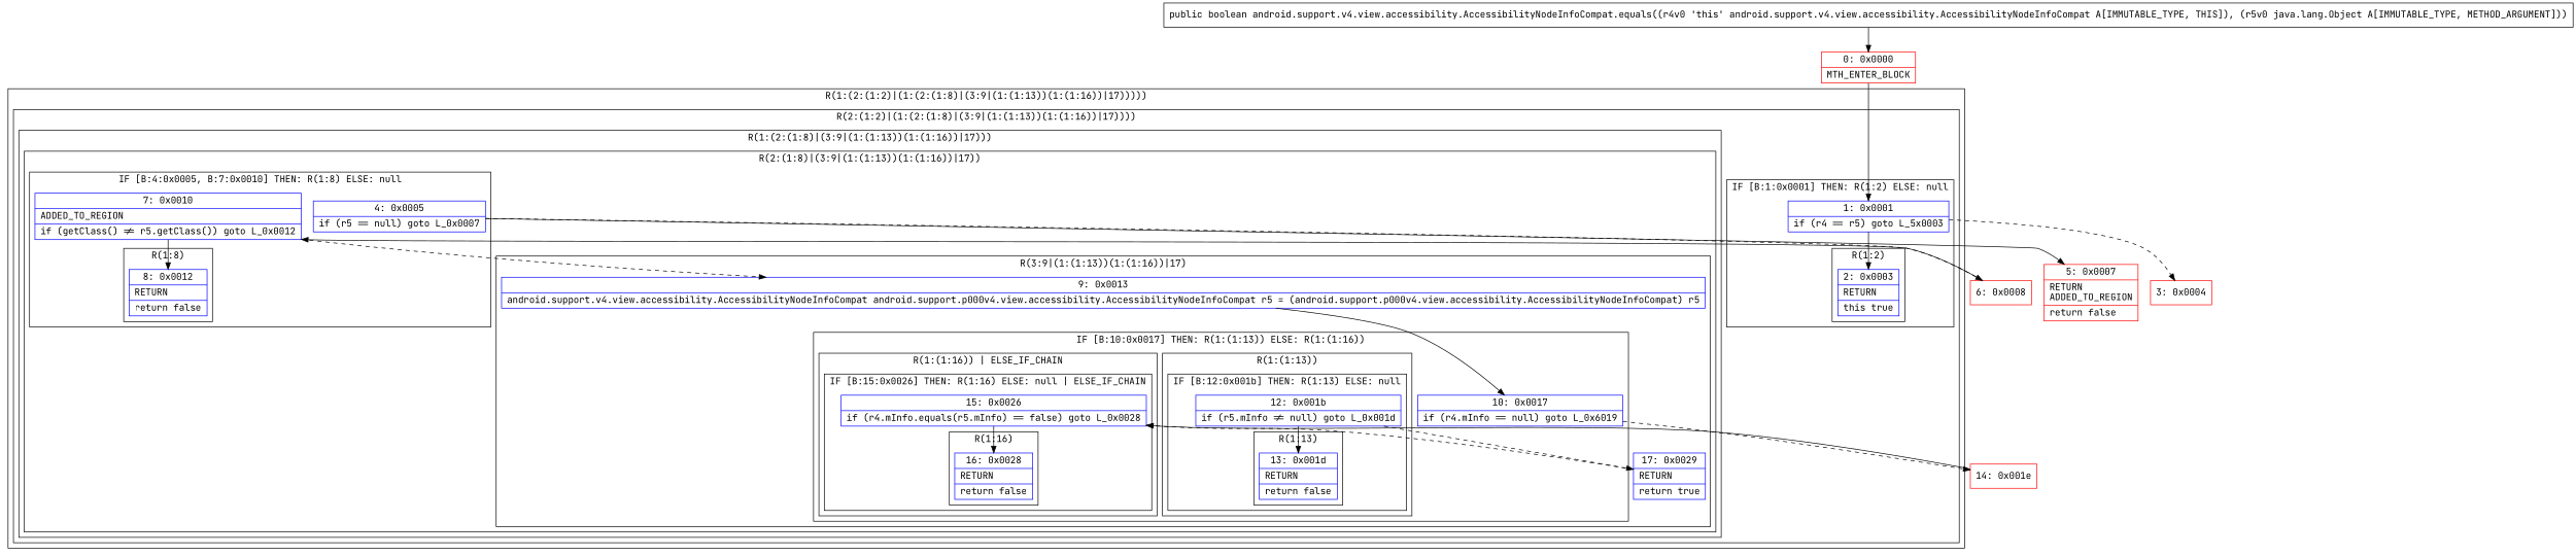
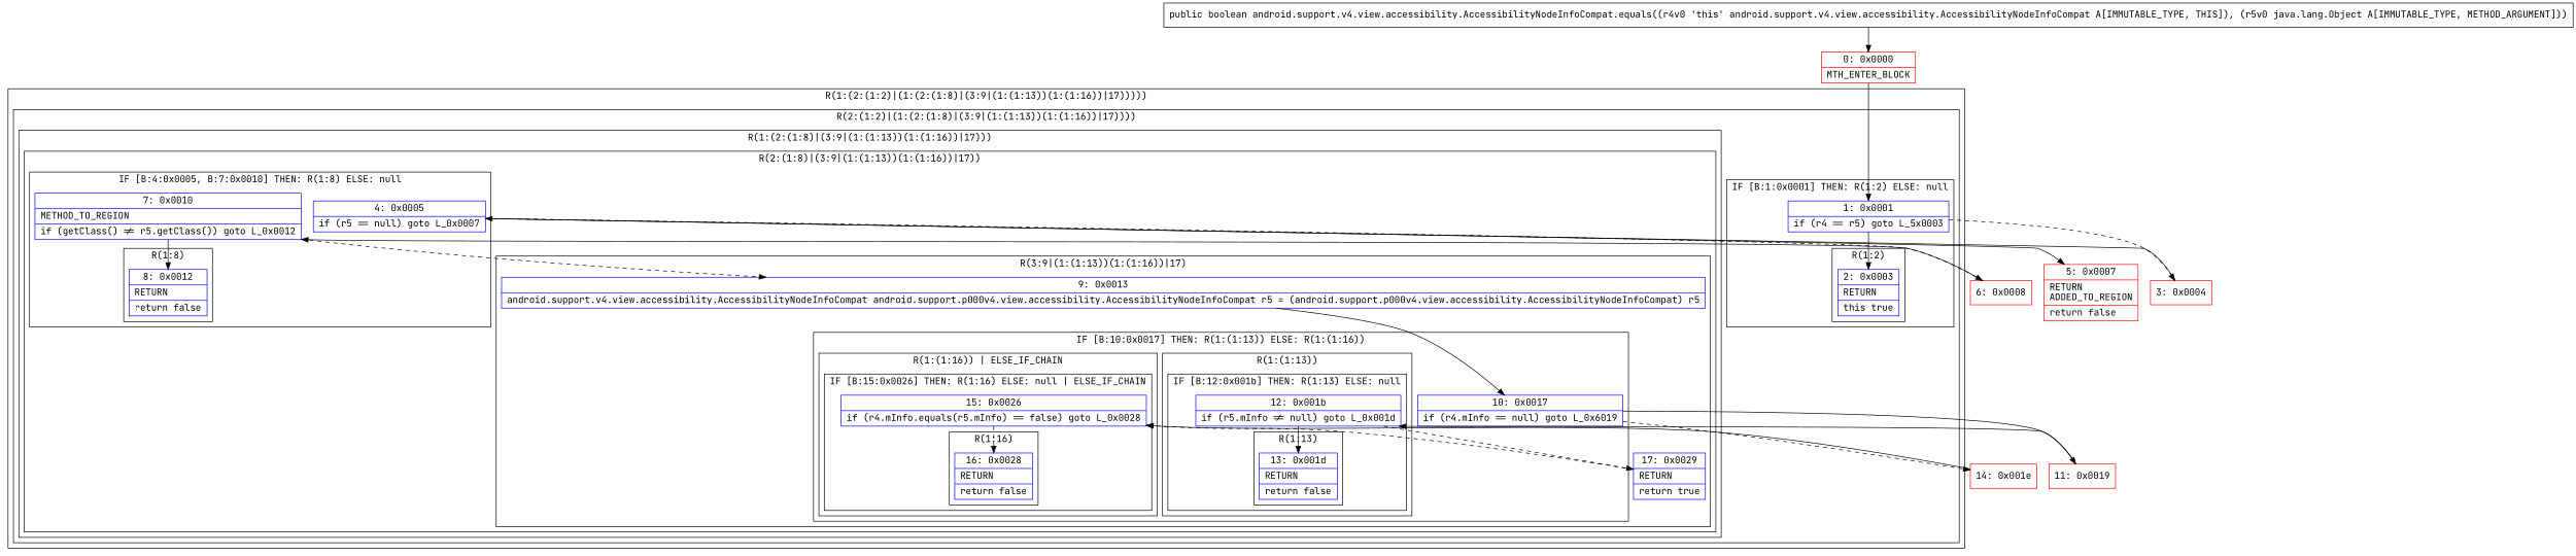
  digraph {
    fontname="JetBrains Mono"
    node [color=blue fontname="JetBrains Mono" shape=record]
    edge [fontname="JetBrains Mono"]
    n1 [label="{2\:\ 0x0003|RETURN\l|this true\l}"]
    n2 [label="{1\:\ 0x0001|if (r4 == r5) goto L_5x0003\l}"]
    n3 [label="{8\:\ 0x0012|RETURN\l|return false\l}"]
    n4 [label="{4\:\ 0x0005|if (r5 == null) goto L_0x0007\l}"]
-   n5 [label="{7\:\ 0x0010|ADDED_TO_REGION\l|if (getClass() != r5.getClass()) goto L_0x0012\l}"]
+   n5 [label="{7\:\ 0x0010|METHOD_TO_REGION\l|if (getClass() != r5.getClass()) goto L_0x0012\l}"]
    n6 [label="{13\:\ 0x001d|RETURN\l|return false\l}"]
    n7 [label="{12\:\ 0x001b|if (r5.mInfo != null) goto L_0x001d\l}"]
    n8 [label="{16\:\ 0x0028|RETURN\l|return false\l}"]
    n9 [label="{15\:\ 0x0026|if (r4.mInfo.equals(r5.mInfo) == false) goto L_0x0028\l}"]
    n10 [label="{10\:\ 0x0017|if (r4.mInfo == null) goto L_0x6019\l}"]
    n11 [label="{9\:\ 0x0013|android.support.v4.view.accessibility.AccessibilityNodeInfoCompat android.support.p000v4.view.accessibility.AccessibilityNodeInfoCompat r5 = (android.support.p000v4.view.accessibility.AccessibilityNodeInfoCompat) r5\l}"]
    n12 [label="{17\:\ 0x0029|RETURN\l|return true\l}"]
    n13 [color=red label="{3\:\ 0x0004}"]
    n14 [color=red label="{5\:\ 0x0007|RETURN\lADDED_TO_REGION\l|return false\l}"]
    n15 [color=red label="{6\:\ 0x0008}"]
+   n16 [color=red label="{11\:\ 0x0019}"]
    n17 [color=red label="{14\:\ 0x001e}"]
    n18 [color=red label="{0\:\ 0x0000|MTH_ENTER_BLOCK\l}"]
    n19 [label="{public boolean android.support.v4.view.accessibility.AccessibilityNodeInfoCompat.equals((r4v0 'this' android.support.v4.view.accessibility.AccessibilityNodeInfoCompat A[IMMUTABLE_TYPE, THIS]), (r5v0 java.lang.Object A[IMMUTABLE_TYPE, METHOD_ARGUMENT])) }" color=""]
    subgraph cluster_1 {
      label="R(1:(2:(1:2)|(1:(2:(1:8)|(3:9|(1:(1:13))(1:(1:16))|17)))))"
      subgraph cluster_2 {
        label="R(2:(1:2)|(1:(2:(1:8)|(3:9|(1:(1:13))(1:(1:16))|17))))"
        subgraph cluster_3 {
          label="IF [B:1:0x0001] THEN: R(1:2) ELSE: null"
          n2
          subgraph cluster_4 {
            label="R(1:2)"
            n1
          }
        }
        subgraph cluster_5 {
          label="R(1:(2:(1:8)|(3:9|(1:(1:13))(1:(1:16))|17)))"
          subgraph cluster_6 {
            label="R(2:(1:8)|(3:9|(1:(1:13))(1:(1:16))|17))"
            subgraph cluster_7 {
              label="IF [B:4:0x0005, B:7:0x0010] THEN: R(1:8) ELSE: null"
              n4
              n5
              subgraph cluster_8 {
                label="R(1:8)"
                n3
              }
            }
            subgraph cluster_9 {
              label="R(3:9|(1:(1:13))(1:(1:16))|17)"
              n11
              n12
              subgraph cluster_10 {
                label="IF [B:10:0x0017] THEN: R(1:(1:13)) ELSE: R(1:(1:16))"
                n10
                subgraph cluster_11 {
                  label="R(1:(1:13))"
                  subgraph cluster_12 {
                    label="IF [B:12:0x001b] THEN: R(1:13) ELSE: null"
                    n7
                    subgraph cluster_13 {
                      label="R(1:13)"
                      n6
                    }
                  }
                }
                subgraph cluster_14 {
                  label="R(1:(1:16)) | ELSE_IF_CHAIN\l"
                  subgraph cluster_15 {
                    label="IF [B:15:0x0026] THEN: R(1:16) ELSE: null | ELSE_IF_CHAIN\l"
                    n9
                    subgraph cluster_16 {
                      label="R(1:16)"
                      n8
                    }
                  }
                }
              }
            }
          }
        }
      }
    }
    n2 -> n1
    n2 -> n13 [style=dashed]
    n4 -> n14
    n4 -> n15 [style=dashed]
    n5 -> n3
    n5 -> n11 [style=dashed]
    n7 -> n6
    n7 -> n12 [style=dashed]
-   n9 -> n8
+   n9 -> n8 [style=dashed]
+   n10 -> n16
    n10 -> n17 [style=dashed]
    n11 -> n10
    n12 -> n9 [style=dashed]
+   n13 -> n4
    n15 -> n5
+   n16 -> n7
    n17 -> n9
    n18 -> n2
    n19 -> n18
  }
